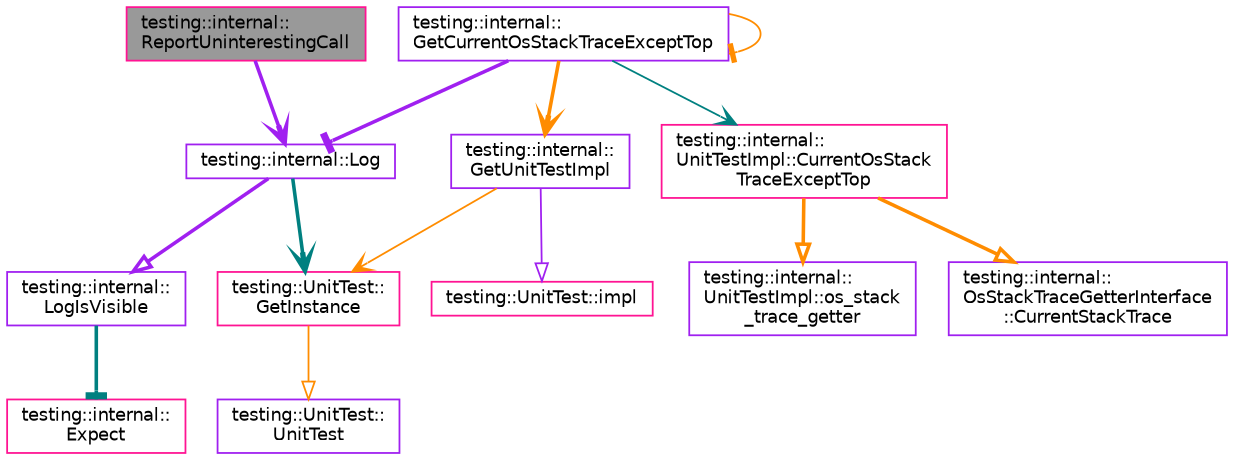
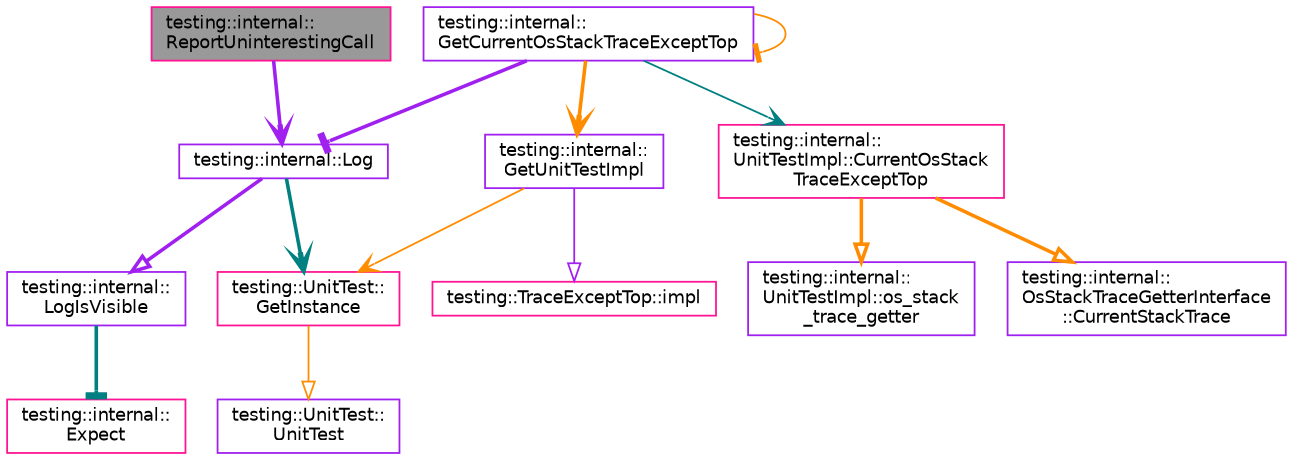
  digraph {
    rankdir=TB
    node [color=purple fillcolor=white fontname=Helvetica fontsize=10 shape=box style=filled]
    edge [arrowhead=vee color=darkorange fontname=Helvetica fontsize=10 labelfontname=Helvetica labelfontsize=10 style=bold]
    n1 [color=deeppink fillcolor=grey60 fontcolor=black height=0.2 label="testing::internal::\lReportUninterestingCall" width=0.4]
    n2 [height=0.2 label="testing::internal::Log" width=0.4]
    n3 [color=deeppink height=0.2 label="testing::internal::\lExpect" width=0.4]
    n4 [color=deeppink height=0.2 label="testing::UnitTest::\lGetInstance" width=0.4]
    n5 [height=0.2 label="testing::internal::\lLogIsVisible" width=0.4]
    n6 [height=0.2 label="testing::internal::\lGetCurrentOsStackTraceExceptTop" width=0.4]
    n7 [color=deeppink height=0.2 label="testing::internal::\lUnitTestImpl::CurrentOsStack\lTraceExceptTop" width=0.4]
    n8 [height=0.2 label="testing::internal::\lGetUnitTestImpl" width=0.4]
    n9 [height=0.2 label="testing::UnitTest::\lUnitTest" width=0.4]
    n10 [height=0.2 label="testing::internal::\lOsStackTraceGetterInterface\l::CurrentStackTrace" width=0.4]
    n11 [height=0.2 label="testing::internal::\lUnitTestImpl::os_stack\l_trace_getter" width=0.4]
-   n12 [color=deeppink height=0.2 label="testing::UnitTest::impl" width=0.4]
+   n12 [color=deeppink height=0.2 label="testing::TraceExceptTop::impl" width=0.4]
    n1 -> n2 [color=purple]
    n2 -> n4 [color=teal]
    n2 -> n5 [arrowhead=onormal color=purple]
    n4 -> n9 [arrowhead=onormal style=solid]
    n5 -> n3 [arrowhead=tee color=teal]
    n6 -> n2 [arrowhead=tee color=purple]
    n6 -> n6 [arrowhead=tee style=solid]
    n6 -> n7 [color=teal style=solid]
    n6 -> n8
    n7 -> n10 [arrowhead=onormal]
    n7 -> n11 [arrowhead=onormal]
    n8 -> n4 [style=solid]
    n8 -> n12 [arrowhead=onormal color=purple style=solid]
  }
